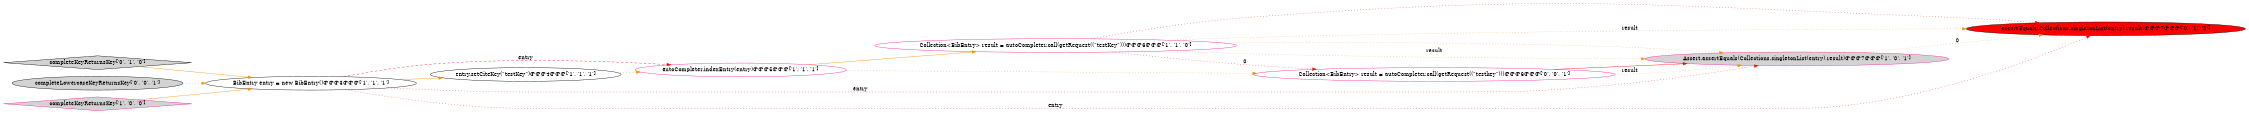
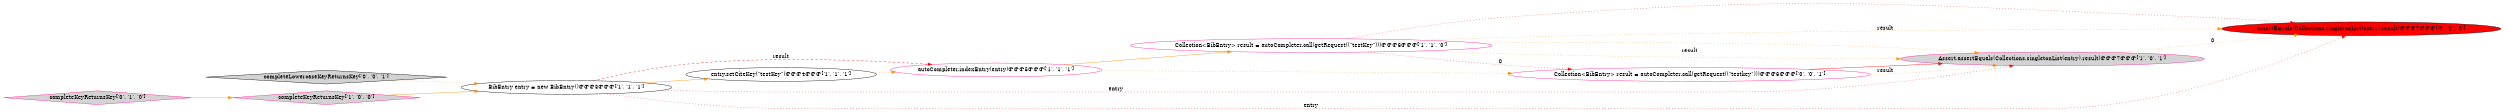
  digraph {
    rankdir=LR
    node [color=deeppink fillcolor=white shape=ellipse style=filled]
    edge [color=darkorange style=dotted]
    n1 [label="Collection<BibEntry> result = autoCompleter.call(getRequest((\"testKey\")))@@@6@@@['1', '1', '0']"]
    n2 [fillcolor=lightgray label="Assert.assertEquals(Collections.singletonList(entry),result)@@@7@@@['1', '0', '1']"]
    n3 [color=black fillcolor=red label="assertEquals(Collections.singletonList(entry),result)@@@7@@@['0', '1', '0']"]
    n4 [label="Collection<BibEntry> result = autoCompleter.call(getRequest((\"testkey\")))@@@6@@@['0', '0', '1']"]
    n5 [color=black label="BibEntry entry = new BibEntry()@@@3@@@['1', '1', '1']"]
    n6 [label="autoCompleter.indexEntry(entry)@@@5@@@['1', '1', '1']"]
    n7 [color=black label="entry.setCiteKey(\"testKey\")@@@4@@@['1', '1', '1']"]
-   n8 [color=black fillcolor=lightgray label="completeKeyReturnsKey['0', '1', '0']" shape=diamond]
-   n9 [color=black fillcolor=lightgray label="completeLowercaseKeyReturnsKey['0', '0', '1']"]
+   n8 [fillcolor=lightgray label="completeKeyReturnsKey['0', '1', '0']" shape=diamond]
+   n9 [color=black fillcolor=lightgray label="completeLowercaseKeyReturnsKey['0', '0', '1']" shape=diamond]
    n10 [fillcolor=lightgray label="completeKeyReturnsKey['1', '0', '0']" shape=diamond]
    n1 -> n2
    n1 -> n2 [label=result]
    n1 -> n3 [color=red]
    n1 -> n3 [label=result]
    n1 -> n4 [color=red label=0]
    n2 -> n3 [label=0]
    n4 -> n2 [color=red style=solid]
    n4 -> n2 [label=result]
    n5 -> n2 [color=red label=entry]
    n5 -> n3 [color=red label=entry]
-   n5 -> n6 [color=red label=entry style=dashed]
+   n5 -> n6 [color=red label=result style=dashed]
    n5 -> n7 [style=solid]
    n6 -> n1 [style=solid]
    n6 -> n4
    n7 -> n6
-   n8 -> n5 [style=solid]
+   n8 -> n10 [style=solid]
    n9 -> n5
    n10 -> n5 [style=solid]
  }
